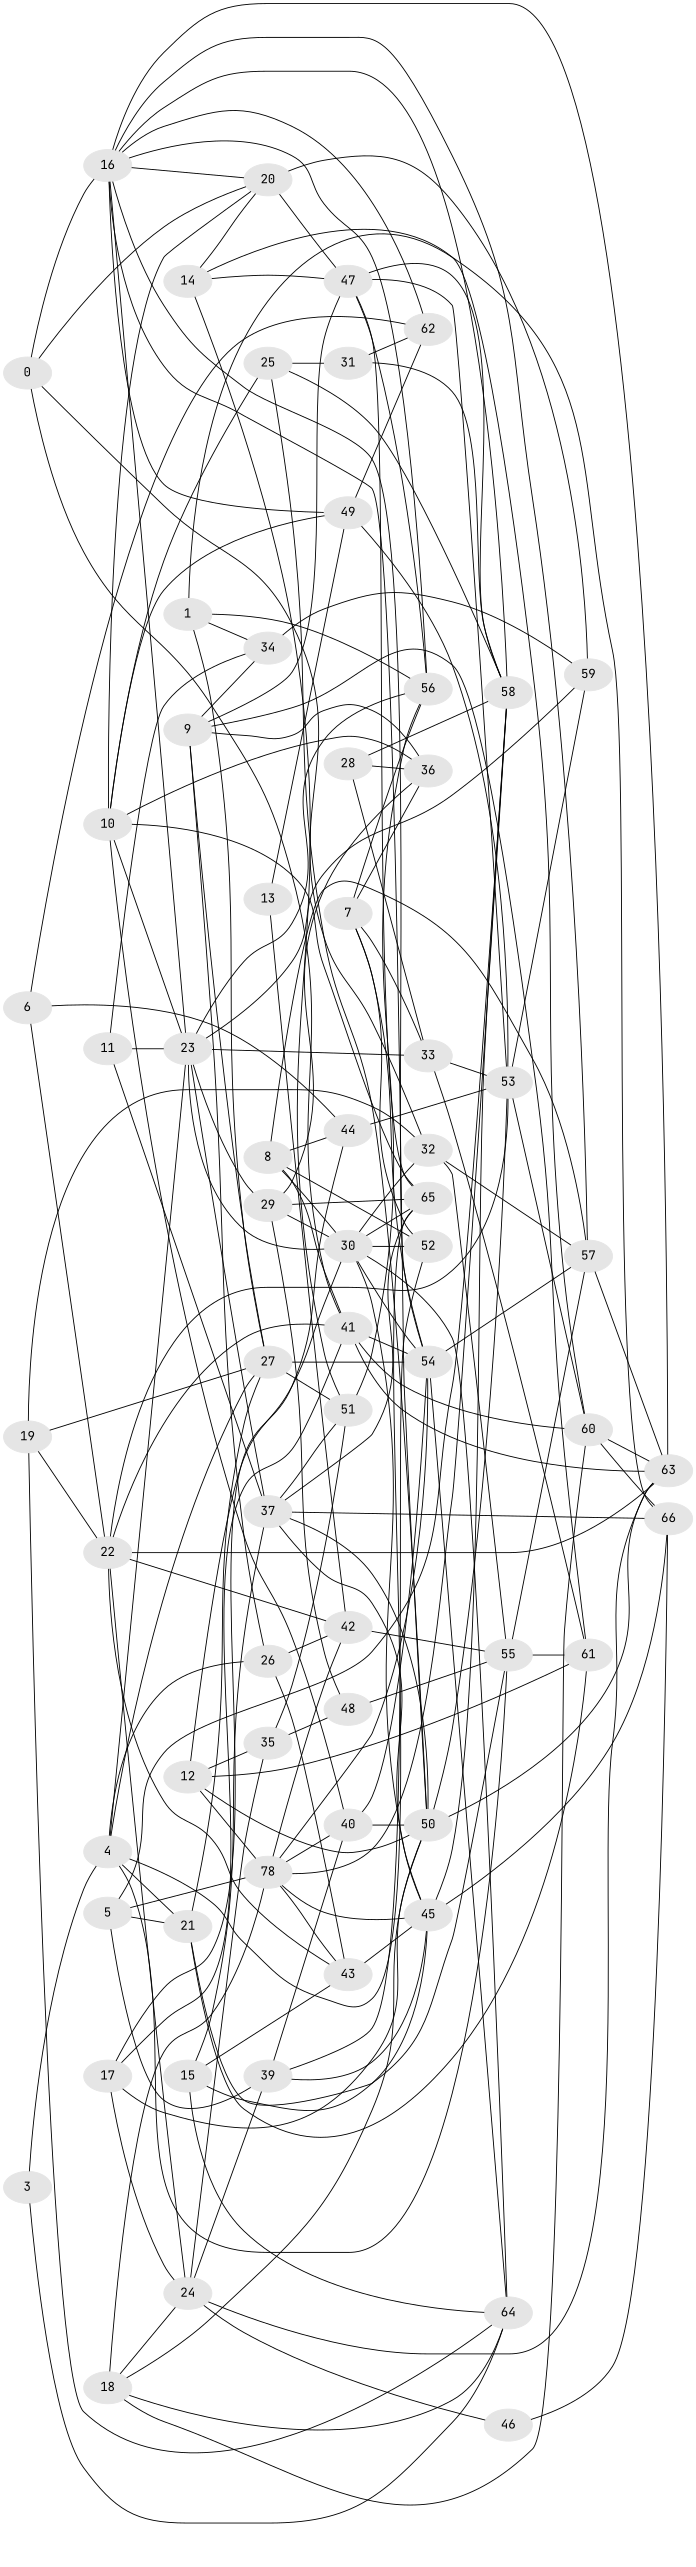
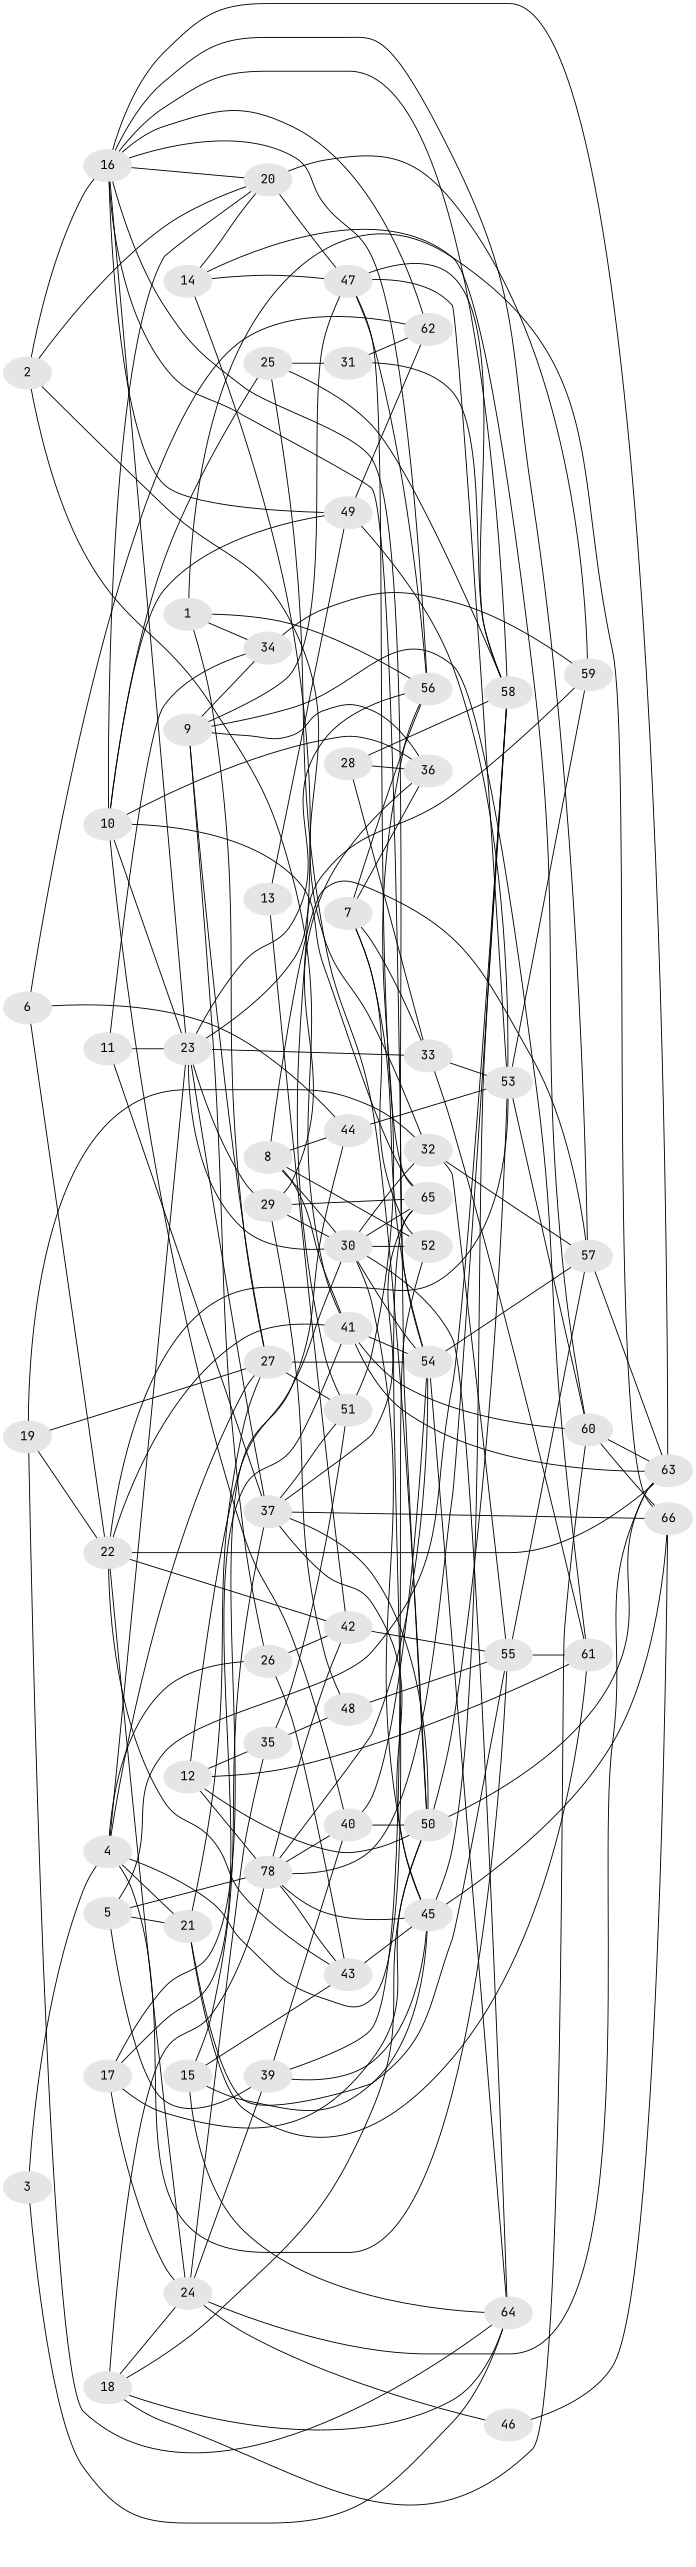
  graph {
    fontname="JetBrains Mono"
    rankdir=LR
    node [color=gray90 fontname="JetBrains Mono" style=filled]
    edge [fontname="JetBrains Mono" weight=1.0]
    1
    27
    34
    56
    66
    51
    54
    59
-   2 [label=0]
+   2
    16
    20
    32
    41
    23
    58
    62
    57
    49
    50
    63
    47
    55
    60
    3
    4
    64
    21
    26
    65
    61
    33
    30
    37
    29
    42
    43
    5
    n38 [label=78]
    39
    40
    45
    52
    6
    22
    44
    24
    53
    7
    36
    8
    9
    10
    25
    31
    11
    12
    35
    48
    13
    14
    15
    17
    46
    18
    19
    28
    1 -- 27
    1 -- 34
    1 -- 56
    1 -- 66
    27 -- 51
    27 -- 54
    34 -- 59
    51 -- 56
    54 -- 57
    54 -- 64
    2 -- 16
    2 -- 20
    2 -- 32
    2 -- 41
    16 -- 56
    16 -- 54
    16 -- 20
    16 -- 23
    16 -- 58
    16 -- 62
    16 -- 57
    16 -- 49
    16 -- 50
    16 -- 63
    20 -- 59
    20 -- 47
    32 -- 57
    32 -- 55
    41 -- 54
    41 -- 63
    41 -- 60 [weight=2.0]
    23 -- 56
    23 -- 59
    23 -- 33
    23 -- 30
    23 -- 37
    23 -- 29
    57 -- 63
    49 -- 62
    49 -- 53
    50 -- 63 [weight=2.0]
    50 -- 53
    47 -- 56
    47 -- 58
    47 -- 65
    47 -- 53
    55 -- 57
    55 -- 61
    60 -- 66
    60 -- 63 [weight=3.0]
    3 -- 4
    3 -- 64
    4 -- 27
    4 -- 23
    4 -- 55
    4 -- 21
    4 -- 26
    4 -- 65 [weight=2.0]
    21 -- 27
    21 -- 55
    21 -- 61
    26 -- 42
    26 -- 43
    33 -- 61
    33 -- 53
    30 -- 54
    30 -- 32
    30 -- 64
    30 -- 65
    30 -- 45
    30 -- 52
    37 -- 66
    37 -- 51
    37 -- 50
    37 -- 65
    37 -- 45
    29 -- 65
    29 -- 30
    29 -- 36
    29 -- 48
    42 -- 55
    43 -- 45
    5 -- 58
    5 -- 21
    5 -- n38
    5 -- 39
    n38 -- 54
    n38 -- 58
    n38 -- 42
    n38 -- 43
    n38 -- 40 [weight=2.0]
    n38 -- 45
    39 -- 40
    39 -- 45
    39 -- 52
    40 -- 54
    40 -- 50 [weight=2.0]
    45 -- 66
    45 -- 58
    6 -- 62
    6 -- 22
    6 -- 44
    22 -- 41
    22 -- 63 [weight=2.0]
    22 -- 42
    22 -- 43
    22 -- 24
    22 -- 53
    44 -- 53
    24 -- 63
    24 -- 39 [weight=2.0]
    24 -- 35
    24 -- 46
    53 -- 59
    53 -- 60
    7 -- 56
    7 -- 54 [weight=2.0]
    7 -- 33
    7 -- 52
    7 -- 36
    8 -- 41
    8 -- 57
    8 -- 30
    8 -- 52
    8 -- 44
    9 -- 27
    9 -- 34 [weight=2.0]
    9 -- 47
    9 -- 26
    9 -- 61
    9 -- 36
    10 -- 20
    10 -- 23
    10 -- 49
    10 -- 65
    10 -- 40
    10 -- 36
    10 -- 25
    25 -- 58
    25 -- 50 [weight=2.0]
    25 -- 31
    31 -- 58
    31 -- 62
    11 -- 34
    11 -- 23
    11 -- 37
    12 -- 50
    12 -- 61
    12 -- 30
    12 -- n38
    12 -- 35
    35 -- 51
    35 -- 48
    48 -- 55
    13 -- 49
    13 -- 42
    14 -- 51
    14 -- 20
    14 -- 47
    14 -- 60
    15 -- 64
    15 -- 37
    15 -- 43
    15 -- 45
    17 -- 41
    17 -- 50
    17 -- 44
    17 -- 24
    46 -- 66
    18 -- 50
    18 -- 60
    18 -- 64
    18 -- n38
    18 -- 24
    19 -- 27
    19 -- 32
    19 -- 64
    19 -- 22
    28 -- 58
    28 -- 33
    28 -- 36
  }
